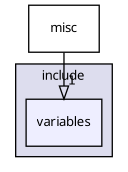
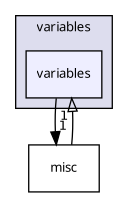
  digraph {
    compound=true
    fontname="Noto Sans"
    node [fontname="Noto Sans" fontsize=10 shape=box color=black]
    edge [headlabel=1 labeldistance=1.5 labelfontname=Helvetica labelfontsize=10 fontname="Noto Sans"]
    n1 [fillcolor="#eeeeff" label=variables pencolor=black style=filled]
    n2 [label=misc]
    subgraph cluster_1 {
      bgcolor="#ddddee"
      fontsize=10
-     label=include
+     label=variables
      pencolor=black
      n1
    }
+   n1 -> n2 [arrowhead=normal]
    n2 -> n1 [arrowhead=onormal]
  }
